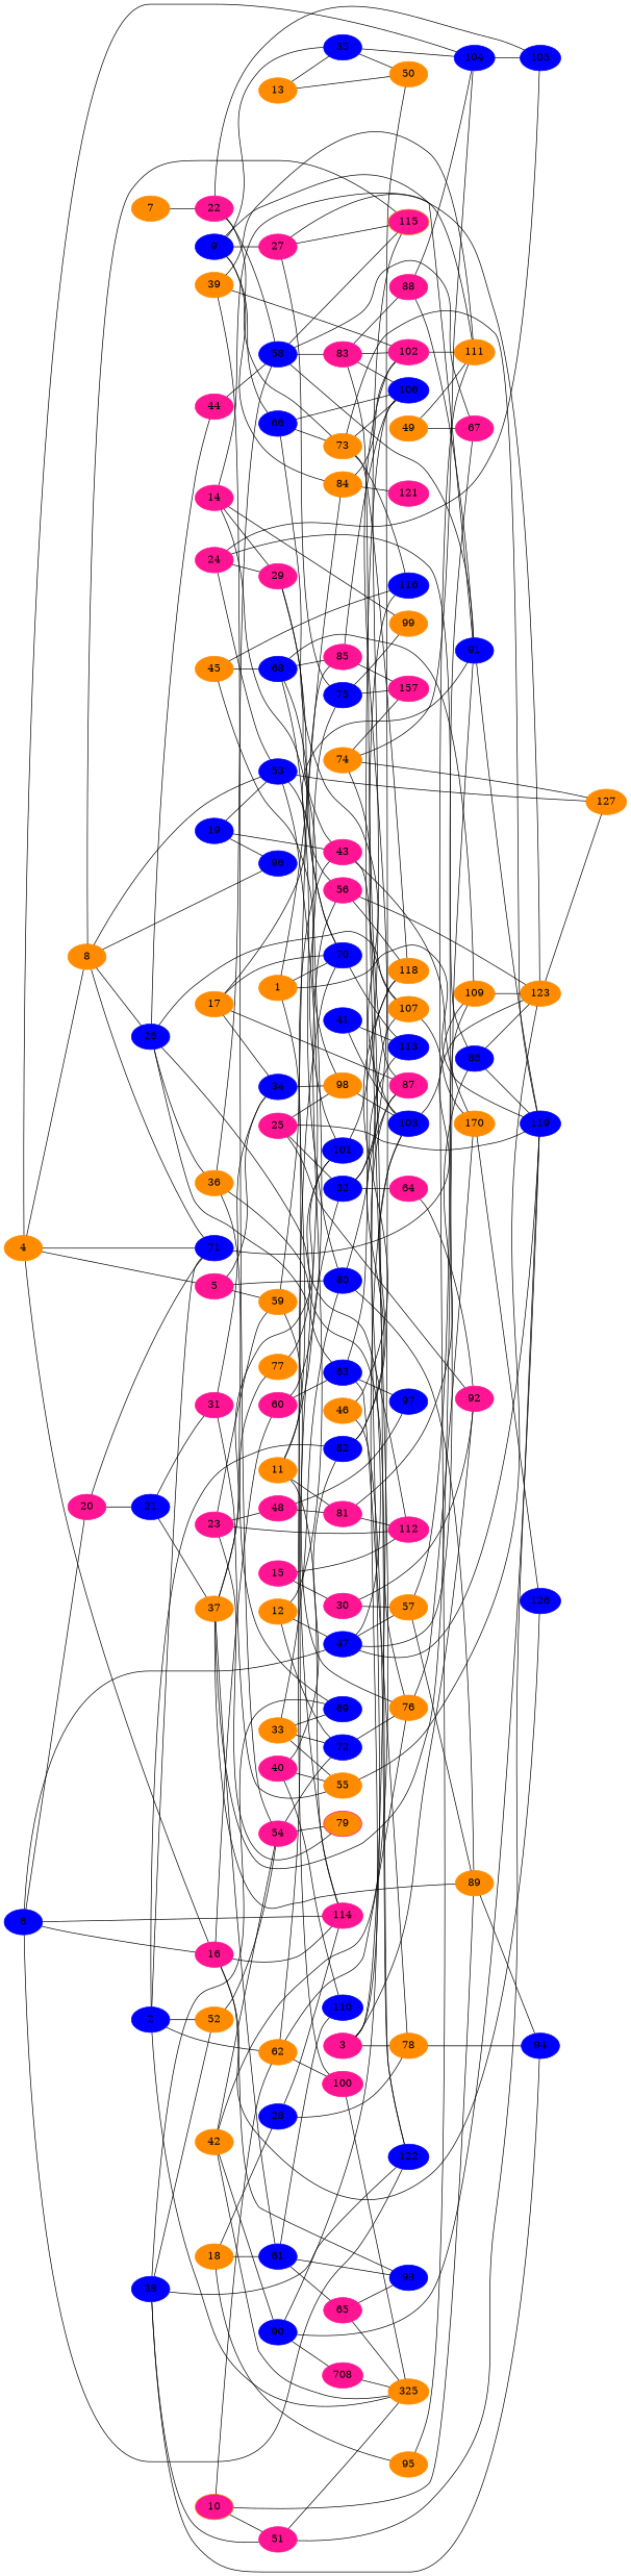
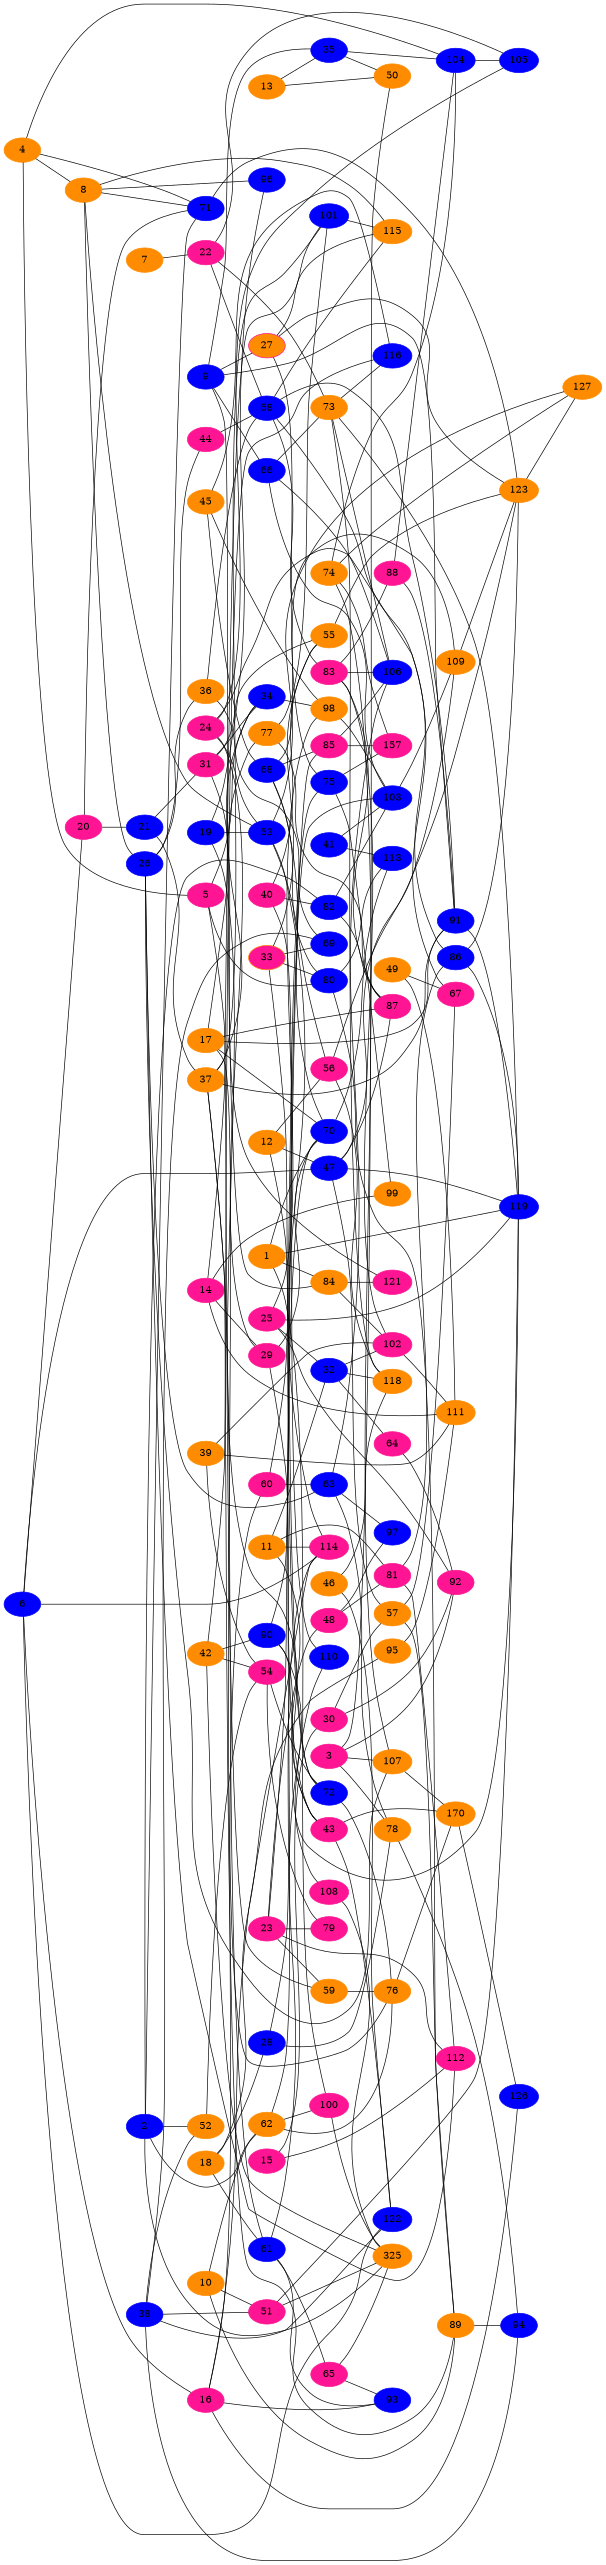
  graph {
    rankdir=LR
    node [color=blue style=filled]
    70
    1 [color=darkorange]
    84 [color=darkorange]
    100 [color=deeppink]
    119
    113
    121 [color=deeppink]
    102 [color=deeppink]
    n9 [color=darkorange label=325]
    2
    52 [color=darkorange]
    62 [color=darkorange]
    71
    82
    54 [color=deeppink]
    76 [color=darkorange]
    123 [color=darkorange]
    87 [color=deeppink]
    103
    3 [color=deeppink]
    50 [color=darkorange]
    78 [color=darkorange]
    92 [color=deeppink]
    107 [color=darkorange]
    94
    n26 [color=darkorange label=170]
    4 [color=darkorange]
    5 [color=deeppink]
    8 [color=darkorange]
    16 [color=deeppink]
    104
    34
    59 [color=darkorange]
    80
    26
    53
    96
-   115 [color=darkorange fillcolor=deeppink]
+   115 [color=darkorange]
    114 [color=deeppink]
    60 [color=deeppink]
    93
    126
    105
    98 [color=darkorange]
    89 [color=darkorange]
    6
    20 [color=deeppink]
    47
    122
    21
    57 [color=darkorange]
    109 [color=darkorange]
    22 [color=deeppink]
    7 [color=darkorange]
    58
    73 [color=darkorange]
    112 [color=deeppink]
    36 [color=darkorange]
    44 [color=deeppink]
    63
    56 [color=deeppink]
    127 [color=darkorange]
    9
-   27 [color=deeppink]
+   27 [color=deeppink fillcolor=darkorange]
    35
    66
    91
    75
    106
-   10 [color=darkorange fillcolor=deeppink]
+   10 [color=darkorange]
    51 [color=deeppink]
    11 [color=darkorange]
    32
    43 [color=deeppink]
    81 [color=deeppink]
    64 [color=deeppink]
    118 [color=darkorange]
    86
    12 [color=darkorange]
    72
    13 [color=darkorange]
    14 [color=deeppink]
    29 [color=deeppink]
    99 [color=darkorange]
    101
    111 [color=darkorange]
    15 [color=deeppink]
    30 [color=deeppink]
    17 [color=darkorange]
    28
    18 [color=darkorange]
    61
    95 [color=darkorange]
    110
    65 [color=deeppink]
    19
    31 [color=deeppink]
    37 [color=darkorange]
    55 [color=darkorange]
    77 [color=darkorange]
    67 [color=deeppink]
    83 [color=deeppink]
    116
    23 [color=deeppink]
    48 [color=deeppink]
-   79 [color=deeppink fillcolor=darkorange]
+   79 [color=deeppink]
    85 [color=deeppink]
    97
    n109 [color=deeppink label=157]
    24 [color=deeppink]
    25 [color=deeppink]
    69
-   33 [color=darkorange]
+   33 [color=darkorange fillcolor=deeppink]
    38
    39 [color=darkorange]
    40 [color=deeppink]
    41
    42 [color=darkorange]
    90
-   108 [color=deeppink label=708]
+   108 [color=deeppink]
    45 [color=darkorange]
    68
    46 [color=darkorange]
    49 [color=darkorange]
    88 [color=deeppink]
    74 [color=darkorange]
    70 -- 113
    1 -- 70
    1 -- 84
    1 -- 100
    1 -- 119
    84 -- 121
    84 -- 102
    100 -- n9
    102 -- 111
    2 -- n9
    2 -- 52
    2 -- 62
    2 -- 71
    2 -- 82
    52 -- 54
    62 -- 70
    62 -- 100
    62 -- 76
    71 -- 123
    82 -- 87
    82 -- 103
    54 -- 72
    54 -- 79
    76 -- n26
    123 -- 127
    103 -- 109
    3 -- 50
    3 -- 78
    3 -- 92
    3 -- 107
    78 -- 94
    107 -- n26
    n26 -- 126
    4 -- 71
    4 -- 5
    4 -- 8
-   4 -- 16
    4 -- 104
    5 -- 34
    5 -- 59
    5 -- 80
    8 -- 71
    8 -- 26
    8 -- 53
    8 -- 96
    8 -- 115
    16 -- 114
    16 -- 60
    16 -- 93
    16 -- 126
    104 -- 105
    34 -- 98
    59 -- 76
    80 -- 113
    80 -- 89
    26 -- 107
    26 -- 112
    26 -- 36
    26 -- 44
    26 -- 63
    53 -- 114
    53 -- 56
    53 -- 127
    60 -- 63
    60 -- 75
    98 -- 103
    89 -- 94
    6 -- 16
    6 -- 114
    6 -- 20
    6 -- 47
    6 -- 122
    20 -- 71
    20 -- 21
    47 -- 119
    47 -- 87
    47 -- 57
    47 -- 109
    21 -- 31
    21 -- 37
    57 -- 89
    57 -- 67
    109 -- 123
    22 -- 105
    22 -- 58
    22 -- 73
    7 -- 22
    58 -- 115
    58 -- 91
    58 -- 67
    58 -- 83
    73 -- 119
    73 -- 106
    73 -- 118
    73 -- 116
-   36 -- 76
+   17 -- 76
    36 -- 58
    36 -- 69
    44 -- 58
    63 -- 78
    63 -- 106
    63 -- 97
    56 -- 123
    56 -- 118
    9 -- 84
    9 -- 27
    9 -- 35
    9 -- 66
    9 -- 91
    27 -- 123
    27 -- 115
    27 -- 75
    35 -- 50
    35 -- 104
    66 -- 103
    66 -- 73
    66 -- 106
    91 -- 119
    75 -- 99
    75 -- n109
    10 -- 62
    10 -- 89
    10 -- 51
    51 -- 119
    51 -- n9
    11 -- 114
    11 -- 32
    11 -- 43
    11 -- 81
    32 -- 102
    32 -- 64
    32 -- 118
    43 -- n26
    43 -- 122
    81 -- 112
    81 -- 86
    64 -- 92
    86 -- 119
    86 -- 123
    12 -- 47
    12 -- 56
    12 -- 72
    72 -- 76
    13 -- 50
    13 -- 35
    14 -- 29
    14 -- 99
    14 -- 101
    14 -- 111
    29 -- 70
    29 -- 43
    101 -- 115
    15 -- 112
    15 -- 30
    30 -- 92
    30 -- 57
    17 -- 70
    17 -- 87
    17 -- 34
    17 -- 91
    28 -- 78
    28 -- 114
    18 -- 28
    18 -- 61
    18 -- 95
    61 -- 93
    61 -- 110
    61 -- 65
    95 -- 111
    65 -- n9
    65 -- 93
    19 -- 53
    19 -- 96
    19 -- 43
+   31 -- 121
    31 -- 34
    31 -- 55
    37 -- 89
    37 -- 91
    37 -- 101
    37 -- 61
    37 -- 77
    55 -- 123
+   77 -- 87
    77 -- 101
    83 -- 102
    83 -- 87
    83 -- 106
    83 -- 88
    23 -- 59
    23 -- 112
    23 -- 48
    23 -- 79
-   59 -- 85
+   23 -- 85
    48 -- 81
    48 -- 97
    85 -- 106
    85 -- n109
    24 -- 53
    24 -- 105
    24 -- 86
    24 -- 29
    25 -- 119
    25 -- 92
    25 -- 98
    25 -- 32
    33 -- 80
    33 -- 72
    33 -- 55
    33 -- 69
    38 -- 52
    38 -- 94
    38 -- 122
    38 -- 51
    38 -- 69
    39 -- 102
    39 -- 54
    39 -- 111
    40 -- 82
    40 -- 110
    40 -- 55
    41 -- 113
    41 -- 103
    42 -- n9
    42 -- 54
    42 -- 116
    42 -- 90
    90 -- 119
    90 -- 103
    90 -- 108
    108 -- n9
    45 -- 98
    45 -- 116
    45 -- 68
    68 -- 70
    68 -- 80
    68 -- 109
    68 -- 85
    46 -- 122
    46 -- 118
    49 -- 111
    49 -- 67
    88 -- 104
    88 -- 91
    74 -- 107
    74 -- 104
    74 -- 127
    74 -- n109
  }
